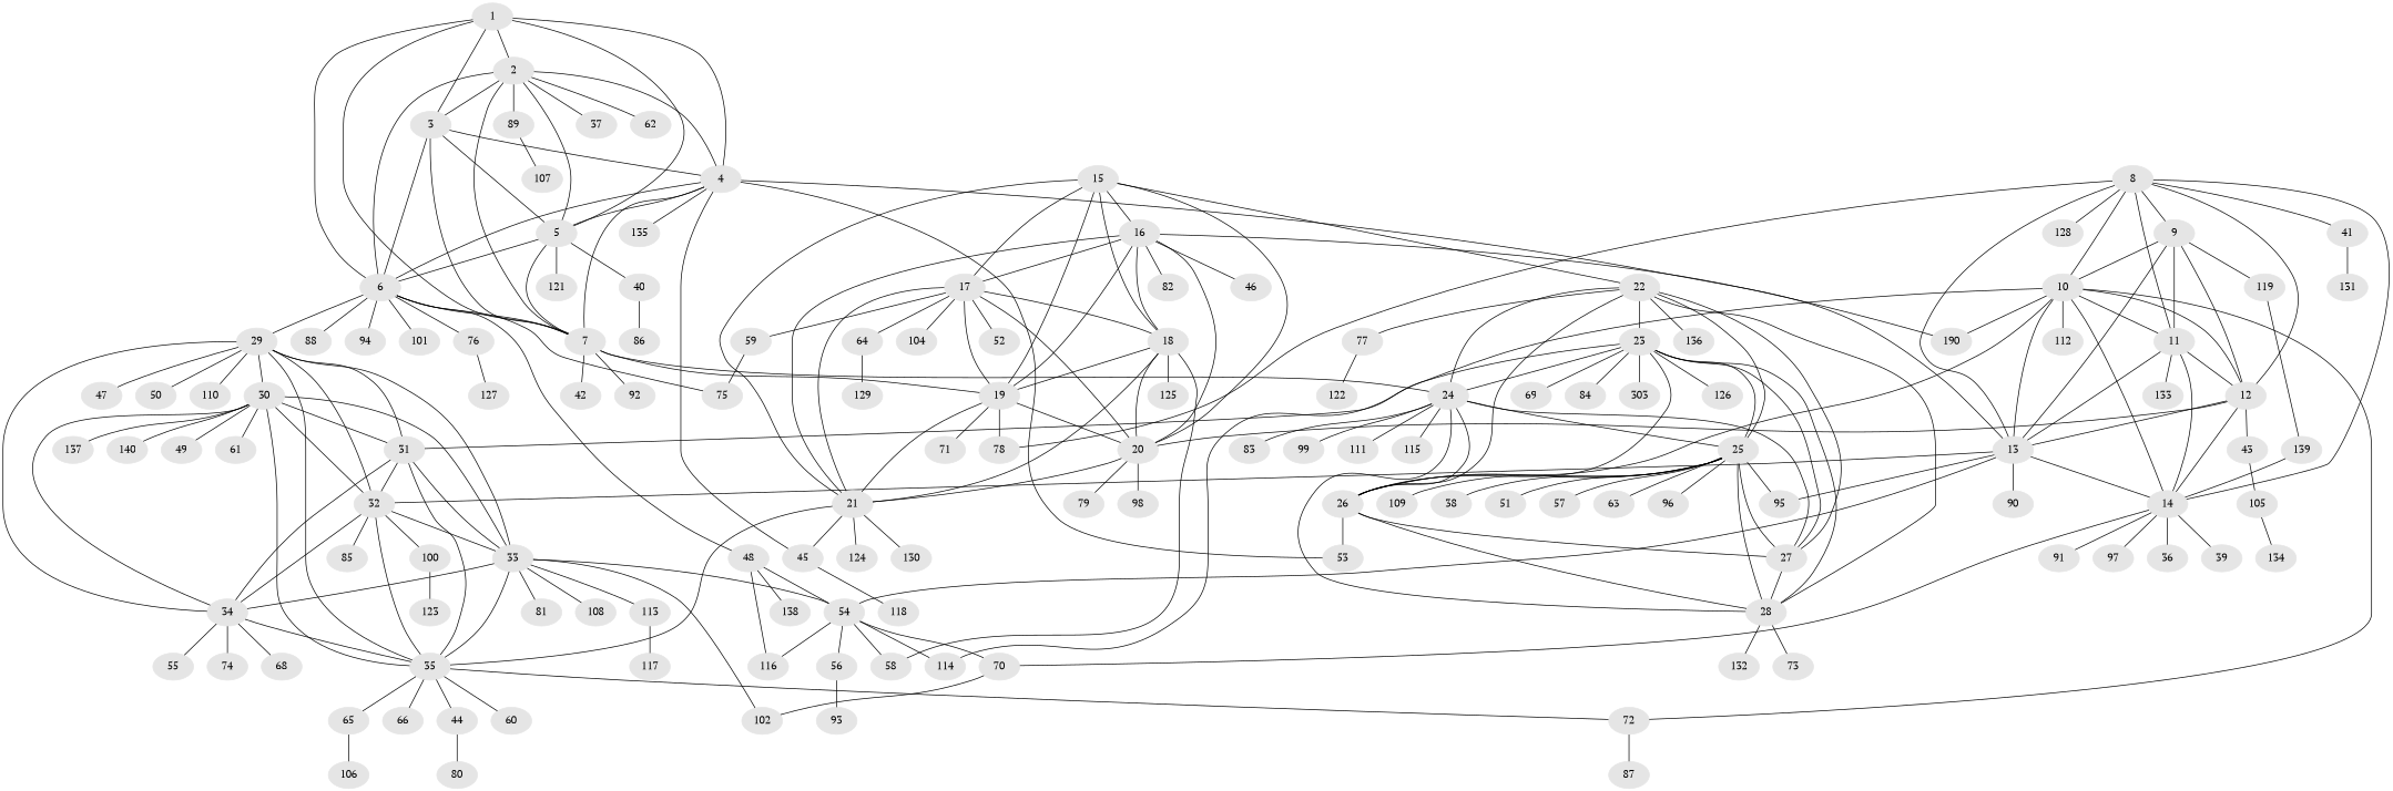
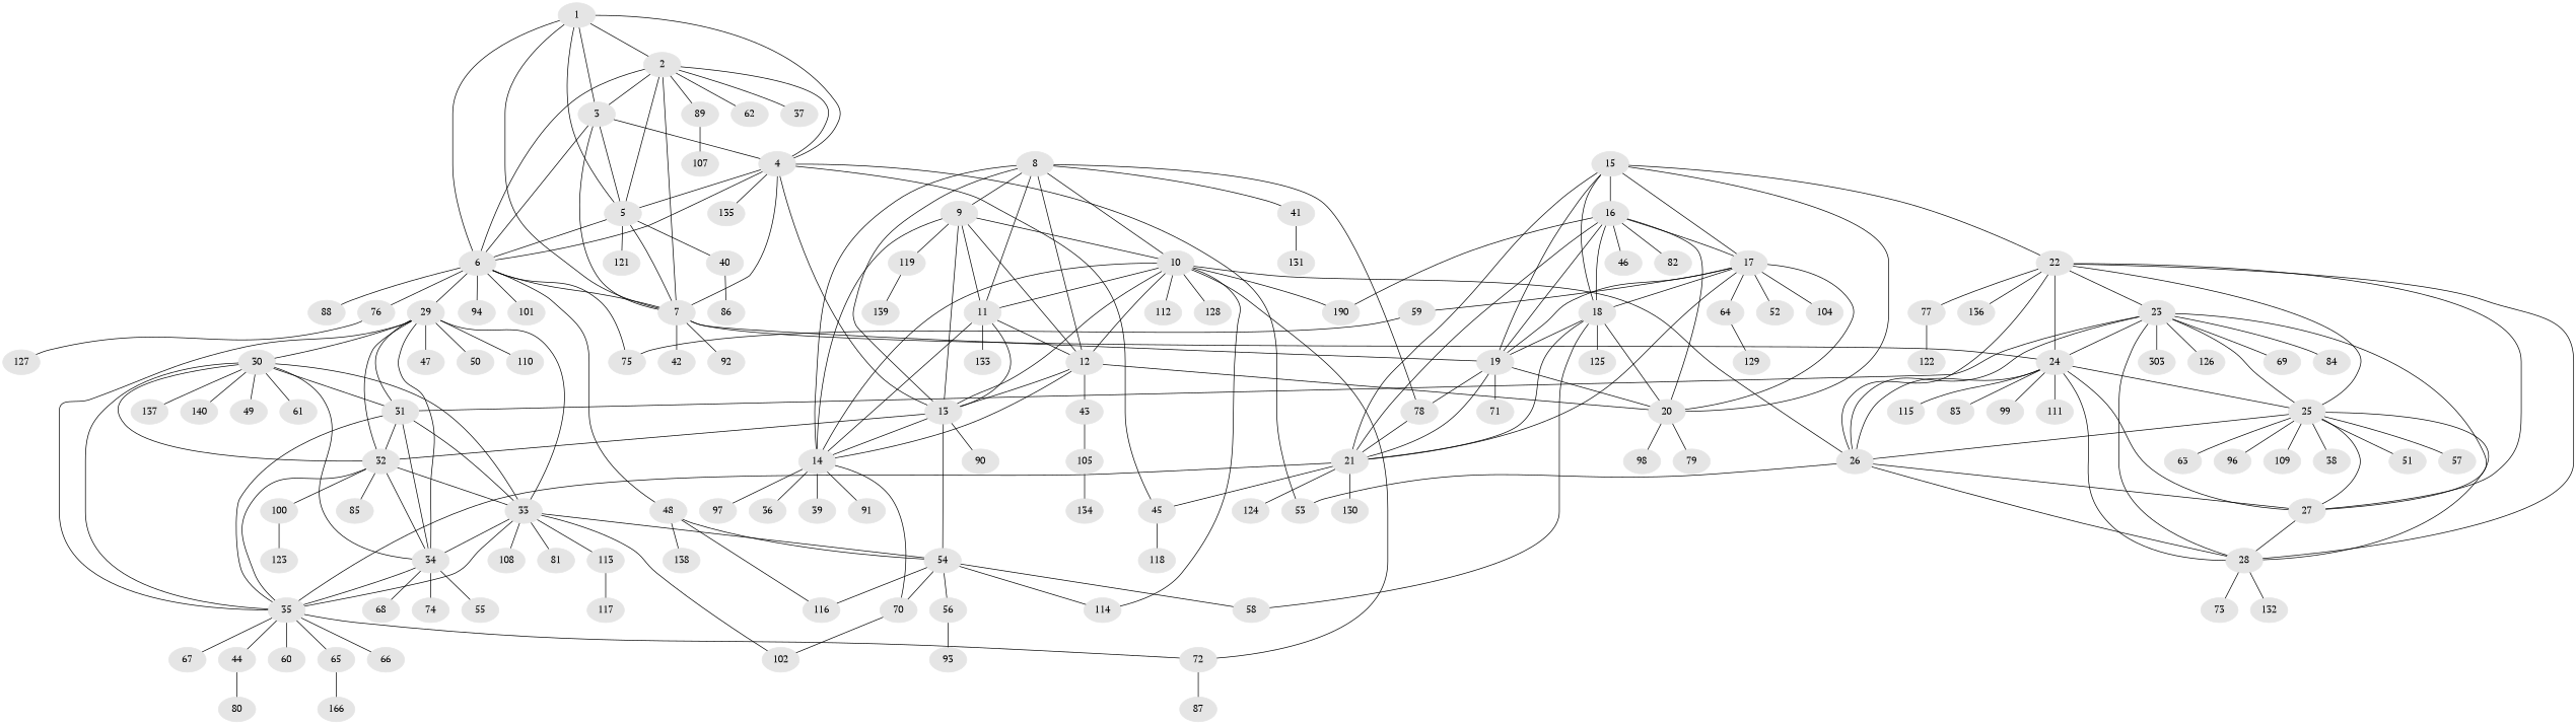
  graph {
    fontname="PT Serif"
    node [color=gray90 fontname="PT Serif" style=filled]
    edge [fontname="PT Serif"]
    1
    2
    3
    4
    5
    6
    7
    37
    62
    89
    13
    45
    53
    135
    40
    121
    29
    48
    75
    76
    88
    94
    101
    19
    24
    42
    92
    107
    14
    32
    54
    90
-   95
    118
    86
    35
    31
    30
    33
    34
    47
    50
    110
    116
    138
    127
    78
    20
    21
    71
    26
    25
    27
    28
    83
    99
    111
    115
    8
    9
    10
    11
    12
    41
    128
    119
    72
    112
    114
    n70 [label=190]
    133
    43
    36
    39
    70
    91
    97
    131
    139
    87
    79
    98
    105
    85
    100
    58
    56
    102
    15
    16
    17
    18
    22
    46
    82
    52
    59
    64
    104
    125
    124
    130
    23
    77
    136
    129
    44
    60
    65
    66
+   67
    69
    84
    n114 [label=303]
    126
    38
    51
    57
    63
    96
    109
    73
    132
    122
    140
    49
    61
    137
    81
    108
    113
    55
    68
    74
    123
    117
    80
-   106
+   106 [label=166]
    134
    93
    1 -- 2
    1 -- 3
    1 -- 4
    1 -- 5
    1 -- 6
    1 -- 7
    2 -- 3
    2 -- 4
    2 -- 5
    2 -- 6
    2 -- 7
    2 -- 37
    2 -- 62
    2 -- 89
    3 -- 4
    3 -- 5
    3 -- 6
    3 -- 7
    4 -- 5
    4 -- 6
    4 -- 7
    4 -- 13
    4 -- 45
    4 -- 53
    4 -- 135
    5 -- 6
    5 -- 7
    5 -- 40
    5 -- 121
    6 -- 7
    6 -- 29
    6 -- 48
    6 -- 75
    6 -- 76
    6 -- 88
    6 -- 94
    6 -- 101
    7 -- 19
    7 -- 24
    7 -- 42
    7 -- 92
    89 -- 107
    13 -- 14
    13 -- 32
    13 -- 54
    13 -- 90
-   13 -- 95
    45 -- 118
    40 -- 86
    29 -- 32
    29 -- 35
    29 -- 31
    29 -- 30
    29 -- 33
    29 -- 34
    29 -- 47
    29 -- 50
    29 -- 110
    48 -- 54
    48 -- 116
    48 -- 138
    76 -- 127
    19 -- 78
    19 -- 20
    19 -- 21
    19 -- 71
    24 -- 26
    24 -- 25
    24 -- 27
    24 -- 28
    24 -- 83
    24 -- 99
    24 -- 111
    24 -- 115
    14 -- 36
    14 -- 39
    14 -- 70
    14 -- 91
    14 -- 97
    32 -- 35
    32 -- 33
    32 -- 34
    32 -- 85
    32 -- 100
    54 -- 116
    54 -- 114
    54 -- 70
    54 -- 58
    54 -- 56
    35 -- 72
    35 -- 44
    35 -- 60
    35 -- 65
    35 -- 66
+   35 -- 67
    31 -- 32
    31 -- 35
    31 -- 33
    31 -- 34
    30 -- 32
    30 -- 35
    30 -- 31
    30 -- 33
    30 -- 34
    30 -- 140
    30 -- 49
    30 -- 61
    30 -- 137
    33 -- 54
    33 -- 35
    33 -- 34
    33 -- 102
    33 -- 81
    33 -- 108
    33 -- 113
    34 -- 35
    34 -- 55
    34 -- 68
    34 -- 74
-   20 -- 21
+   78 -- 21
    20 -- 79
    20 -- 98
    21 -- 45
    21 -- 35
    21 -- 124
    21 -- 130
    26 -- 53
    26 -- 27
    26 -- 28
-   25 -- 95
    25 -- 26
    25 -- 27
    25 -- 28
    25 -- 38
    25 -- 51
    25 -- 57
    25 -- 63
    25 -- 96
    25 -- 109
    27 -- 28
    28 -- 73
    28 -- 132
    8 -- 13
    8 -- 14
    8 -- 78
    8 -- 9
    8 -- 10
    8 -- 11
    8 -- 12
    8 -- 41
-   8 -- 128
+   10 -- 128
    9 -- 13
-   139 -- 14
+   9 -- 14
    9 -- 10
    9 -- 11
    9 -- 12
    9 -- 119
    10 -- 13
    10 -- 14
    10 -- 26
    10 -- 11
    10 -- 12
    10 -- 72
    10 -- 112
    10 -- 114
    10 -- n70
    11 -- 13
    11 -- 14
    11 -- 12
    11 -- 133
    12 -- 13
    12 -- 14
    12 -- 20
    12 -- 43
    41 -- 131
    119 -- 139
    72 -- 87
    43 -- 105
    70 -- 102
    105 -- 134
    100 -- 123
    56 -- 93
    15 -- 19
    15 -- 20
    15 -- 21
    15 -- 16
    15 -- 17
    15 -- 18
    15 -- 22
    16 -- 19
    16 -- 20
    16 -- 21
    16 -- n70
    16 -- 17
    16 -- 18
    16 -- 46
    16 -- 82
    17 -- 19
    17 -- 20
    17 -- 21
    17 -- 18
    17 -- 52
    17 -- 59
    17 -- 64
    17 -- 104
    18 -- 19
    18 -- 20
    18 -- 21
    18 -- 58
    18 -- 125
    22 -- 24
    22 -- 26
    22 -- 25
    22 -- 27
    22 -- 28
    22 -- 23
    22 -- 77
    22 -- 136
    59 -- 75
    64 -- 129
    23 -- 24
    23 -- 31
    23 -- 26
    23 -- 25
    23 -- 27
    23 -- 28
    23 -- 69
    23 -- 84
    23 -- n114
    23 -- 126
    77 -- 122
    44 -- 80
    65 -- 106
    113 -- 117
  }
